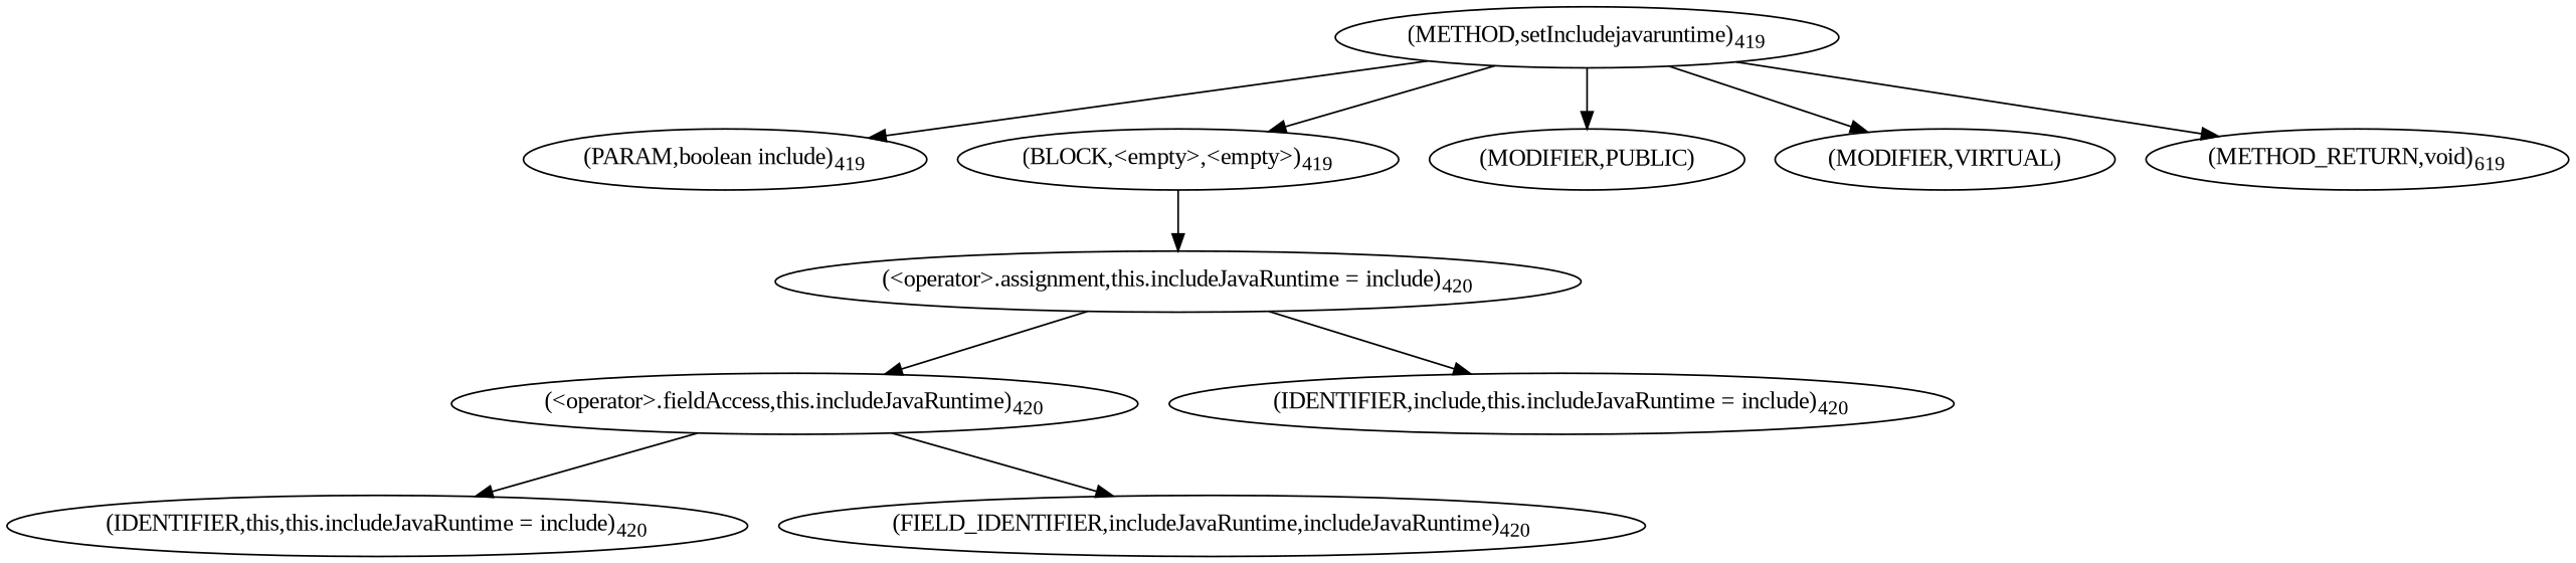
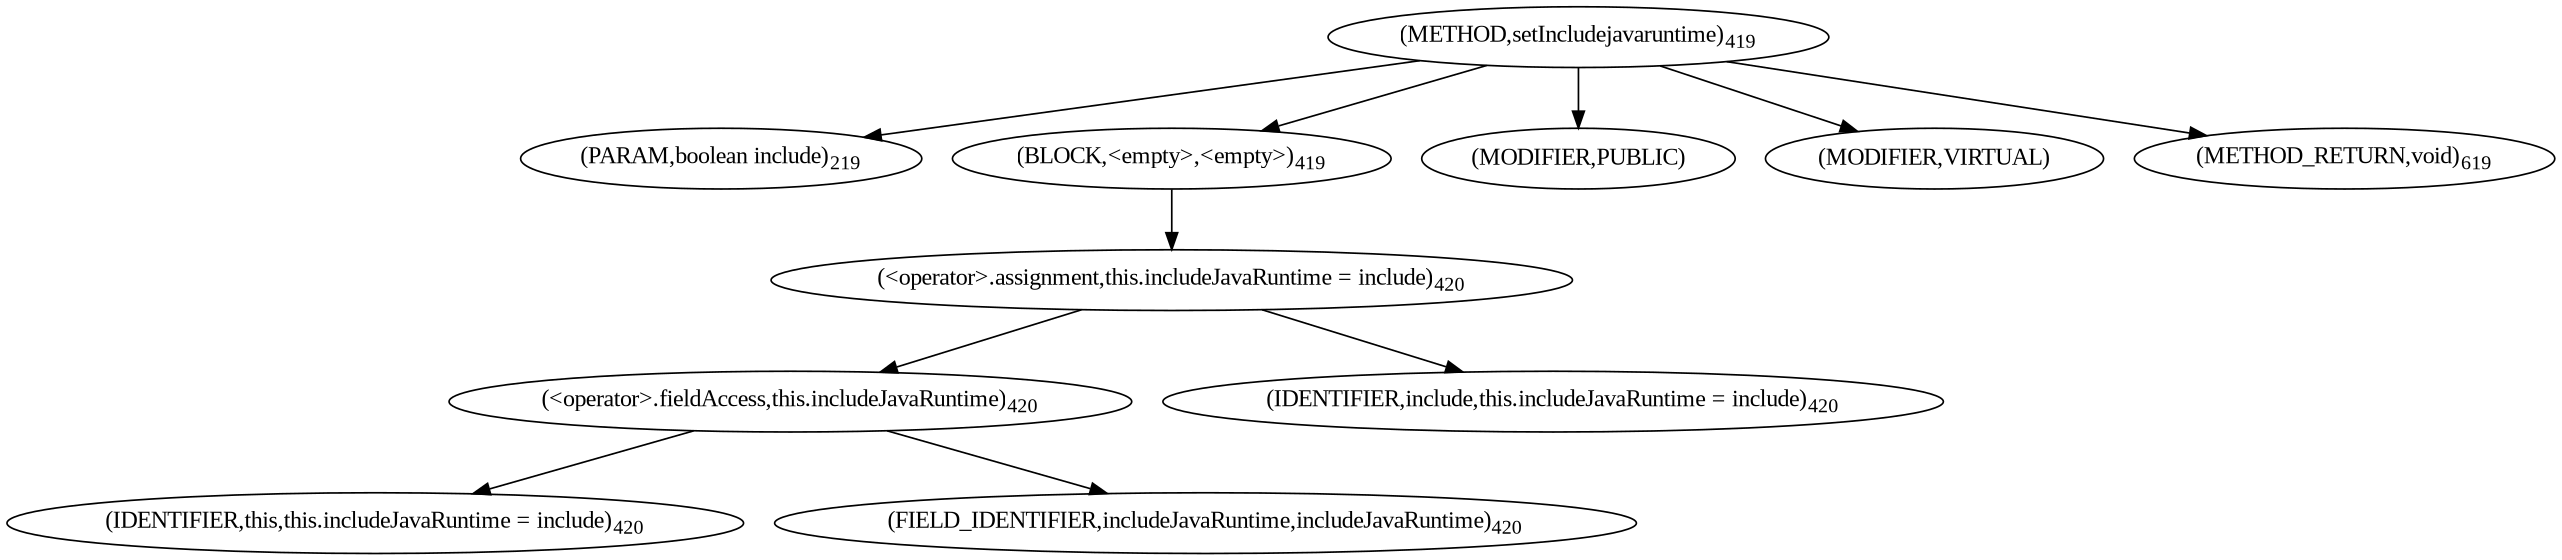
  digraph {
    fontname="Liberation Serif"
    node [fontname="Liberation Serif"]
    edge [fontname="Liberation Serif"]
    n1 [label=<(METHOD,setIncludejavaruntime)<SUB>419</SUB>>]
-   n2 [label=<(PARAM,boolean include)<SUB>419</SUB>>]
+   n2 [label=<(PARAM,boolean include)<SUB>219</SUB>>]
    n3 [label=<(BLOCK,&lt;empty&gt;,&lt;empty&gt;)<SUB>419</SUB>>]
    n4 [label=<(MODIFIER,PUBLIC)>]
    n5 [label=<(MODIFIER,VIRTUAL)>]
    n6 [label=<(METHOD_RETURN,void)<SUB>619</SUB>>]
    n7 [label=<(&lt;operator&gt;.assignment,this.includeJavaRuntime = include)<SUB>420</SUB>>]
    n8 [label=<(&lt;operator&gt;.fieldAccess,this.includeJavaRuntime)<SUB>420</SUB>>]
    n9 [label=<(IDENTIFIER,include,this.includeJavaRuntime = include)<SUB>420</SUB>>]
    n10 [label=<(IDENTIFIER,this,this.includeJavaRuntime = include)<SUB>420</SUB>>]
    n11 [label=<(FIELD_IDENTIFIER,includeJavaRuntime,includeJavaRuntime)<SUB>420</SUB>>]
    n1 -> n2
    n1 -> n3
    n1 -> n4
    n1 -> n5
    n1 -> n6
    n3 -> n7
    n7 -> n8
    n7 -> n9
    n8 -> n10
    n8 -> n11
  }
